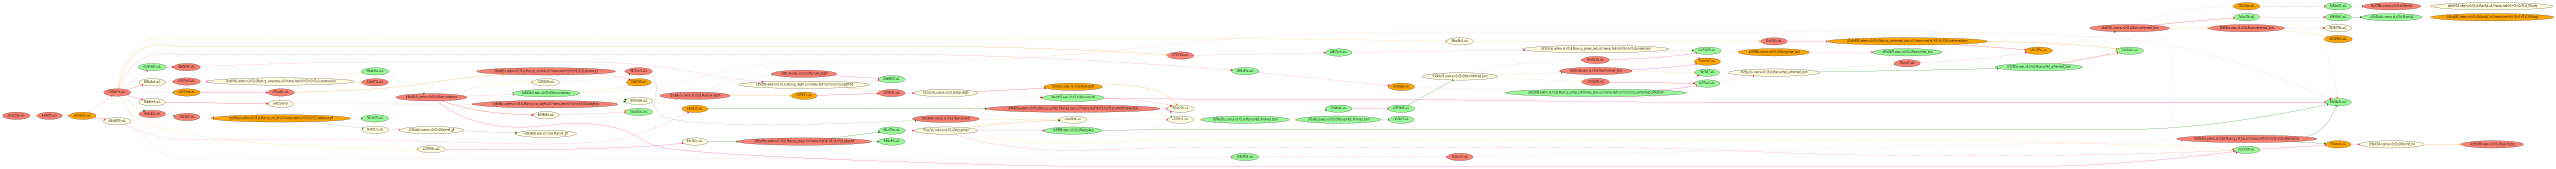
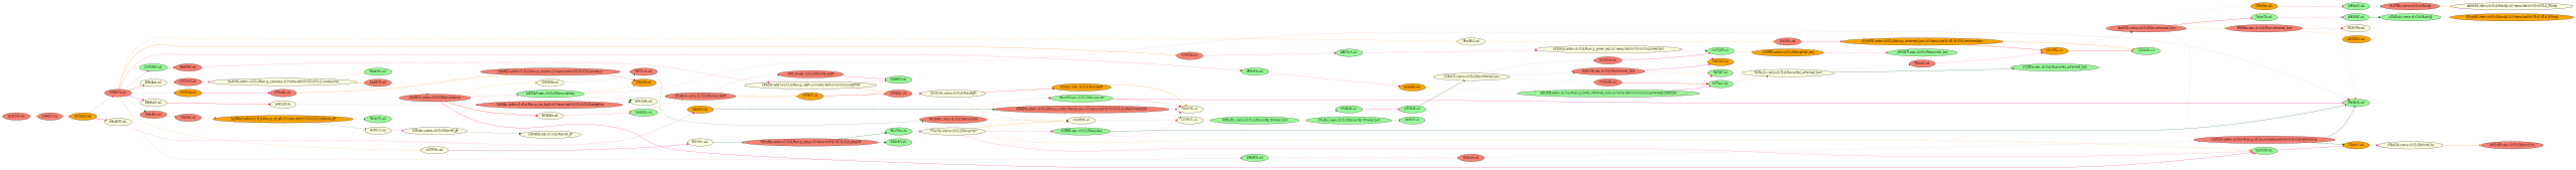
  strict digraph {
    fontname="Comic Neue"
    rankdir=LR
    node [fillcolor=salmon fontname="Comic Neue" style=filled]
    edge [arrowhead=tee color=deeppink dynamic=false fontname="Comic Neue" style=dashed]
    "0229526f-val-" [fillcolor=lightyellow]
    "94372ac9-val-"
    "98c08641-coerce-n1.r01.s1.Main.variants"
    "0752f65e-exec-n1.r01.s1.Main.sorted_untrimmed_bam" [fillcolor=palegreen]
    "0262604d-val-" [fillcolor=palegreen]
    "98cd37be-val-" [fillcolor=palegreen]
    "08dbd8ba-extern-n1.r01.s1.Main.cp_pileup-s3://niema-test/n1/r01/n1.r01.s1.pileup.txt"
    "9d54cfb5-val-" [fillcolor=palegreen]
    n9 [fillcolor=lightyellow label="7f7aa7ab-coerce-n1.r01.s1.Main.primer"]
    "0919422b-val-"
    "112b5304-val-"
    "38aa38c2-val-" [fillcolor=lightyellow]
    "428b14ad-val-" [fillcolor=lightyellow]
    "684d6ec3-val-" [fillcolor=lightyellow]
    "7e6ec45a-val-"
    "a037996c-val-" [fillcolor=lightyellow]
    "a1b320b4-val-" [fillcolor=orange]
    "c0290680-val-" [fillcolor=palegreen]
    "c883c80a-val-" [fillcolor=palegreen]
    "d08b8f04-val-" [fillcolor=palegreen]
    "44467bc6-val-" [fillcolor=palegreen]
    "d1cb352c-val-"
    "61207b63-val-"
    "6e4a52ef-val-" [fillcolor=lightyellow]
    "7d11cb62-val-"
    "fb5c160c-val-" [fillcolor=lightyellow]
    "a39ea44c-val-"
    "44e42992-val-"
    "af224ea6-val-" [fillcolor=orange]
    "d06a8229-val-" [fillcolor=lightyellow]
    "e74a36d7-val-" [fillcolor=orange]
    "fd33ace0-val-"
    "0da324a5-val-" [fillcolor=palegreen]
    "0d66f4ac-extern-n1.r01.s1.Main.cp_low_depth-s3://niema-test/n1/r01/n1.r01.s1.lowdepth.tsv"
    "d2902a8e-val-" [fillcolor=lightyellow]
    "120de4a0-coerce-n1.r01.s1.Main.low_depth"
    "237f3b15-val-" [fillcolor=orange]
    "7d8f1c34-exec-n1.r01.s1.Main.low_depth"
    "b1080a5a-extern-n1.r01.s1.Main.cp_primer_bed-s3://niema-test/n1/r01/n1.r01.s1.primers.bed" [fillcolor=lightyellow]
    "20fdb54c-val-"
    "61d68637-val-" [fillcolor=palegreen]
    "131eeac2-val-" [fillcolor=orange]
    "e93edc34-coerce-n1.r01.s1.Main.ref_fas" [fillcolor=lightyellow]
    "4a93ab85-exec-n1.r01.s1.Main.ref_fas"
    "59e34a15-val-" [fillcolor=palegreen]
    "185f64be-exec-n1.r01.s1.Main.untrimmed_bam"
    "9326099e-val-" [fillcolor=lightyellow]
    "a40029b0-val-" [fillcolor=orange]
    "e69c8b79-exec-n1.r01.s1.Main.primer_bed" [fillcolor=palegreen]
    "1c50ff68-coerce-n1.r01.s1.Main.primer_bed" [fillcolor=orange]
    "597a3506-coerce-n1.r01.s1.Main.depth" [fillcolor=lightyellow]
    "abea89d4-val-" [fillcolor=lightyellow]
    "dcfa9ac7-exec-n1.r01.s1.Main.depth" [fillcolor=orange]
-   "211b08ee-val-" [fillcolor=orange label="211b01ee-val-"]
+   "211b08ee-val-" [fillcolor=orange]
    "9d83ae01-val-" [fillcolor=palegreen]
    "f6a1798b-coerce-n1.r01.s1.Main.fq1"
    "36526566-val-"
    "434e4cf7-val-"
    "eb93bace-val-" [fillcolor=orange]
    "d7a5a999-extern-n1.r01.s1.Main.cp_untrimmed_bam-s3://niema-test/n1/r01/n1.r01.s1.untrimmed.bam" [fillcolor=orange]
    "3e430eb9-exec-n1.r01.s1.Main.consensus" [fillcolor=palegreen]
    "15fa572f-val-" [fillcolor=orange]
    "5edd0fa1-extern-n1.r01.s1.Main.cp_consensus-s3://niema-test/n1/r01/n1.r01.s1.consensus.fas" [fillcolor=lightyellow]
    "6a052429-val-" [fillcolor=palegreen]
    "53e16067-val-" [fillcolor=orange]
    "e3f5eb98-extern-n1.r01.s1.Main.cp_depth-s3://niema-test/n1/r01/n1.r01.s1.depth.txt" [fillcolor=lightyellow]
    "5324cb33-coerce-n1.r01.s1.Main.trimmed_bam" [fillcolor=lightyellow]
    "65c6dc2e-val-"
    "7093b3d8-val-"
    "9ba65514-exec-n1.r01.s1.Main.trimmed_bam"
    "fe275ee1-val-" [fillcolor=palegreen]
    "2f407417-val-" [fillcolor=palegreen]
    "a202f102-val-" [fillcolor=lightyellow]
    "7924b238-val-" [fillcolor=lightyellow]
    "5a249be3-extern-n1.r01.s1.Main.cp_ref_gff-s3://niema-test/n1/r01/n1.r01.s1.reference.gff" [fillcolor=orange]
    "26b3e125-val-" [fillcolor=palegreen]
    "9439857c-val-" [fillcolor=lightyellow]
    "6015ae1e-coerce-n1.r01.s1.Main.ref_gff" [fillcolor=lightyellow]
    "2cbb9713-val-"
    "98a46b5e-val-" [fillcolor=palegreen]
    "b1ba92c6-coerce-n1.r01.s1.Main.consensus"
    "e38044de-exec-n1.r01.s1.Main.ref_gff" [fillcolor=lightyellow]
    "654d42b1-extern-n1.r01.s1.Main.cp_variants-s3://niema-test/n1/r01/n1.r01.s1.variants.vcf"
    "691aa860-intern-n1.r01.s1.Main.fq2-s3://niema-test/n1/r01/n1.r01.s1_R2.fastq" [fillcolor=orange]
    "9626ba1c-coerce-n1.r01.s1.Main.sorted_untrimmed_bam" [fillcolor=lightyellow]
    "ad5a7856-val-" [fillcolor=orange]
    "716dccf0-val-"
    "c4fad902-coerce-n1.r01.s1.Main.untrimmed_bam"
    "7a4ce71b-val-" [fillcolor=palegreen]
    "b58581e7-val-" [fillcolor=palegreen]
    "a05d2cdd-coerce-n1.r01.s1.Main.fq2" [fillcolor=palegreen]
    "7d544b46-val-" [fillcolor=palegreen]
    "e0959bf9-val-" [fillcolor=palegreen]
    "8259c9df-val-" [fillcolor=palegreen]
    "d63ff88f-exec-n1.r01.s1.Main.pileup" [fillcolor=palegreen]
    "8d96a19a-coerce-n1.r01.s1.Main.sorted_trimmed_bam" [fillcolor=palegreen]
    "a93a66c3-exec-n1.r01.s1.Main.sorted_trimmed_bam" [fillcolor=palegreen]
    "c4b1fe07-val-" [fillcolor=palegreen]
    "d4aedbf7-exec-n1.r01.s1.Main.variants" [fillcolor=palegreen]
    "fb918d9d-val-" [fillcolor=lightyellow]
    "e4b9e7b3-intern-n1.r01.s1.Main.fq1-s3://niema-test/n1/r01/n1.r01.s1_R1.fastq" [fillcolor=lightyellow]
    "ce8a3814-extern-n1.r01.s1.Main.cp_sorted_untrimmed_bam-s3://niema-test/n1/r01/n1.r01.s1.untrimmed.sorted.bam" [fillcolor=palegreen]
    "b56f2da9-extern-n1.r01.s1.Main.cp_ref_fas-s3://niema-test/n1/r01/n1.r01.s1.reference.fas"
    "d0f4428b-extern-n1.r01.s1.Main.cp_sorted_trimmed_bam-s3://niema-test/n1/r01/n1.r01.s1.sorted.trimmed.bam"
    "0229526f-val-" -> "94372ac9-val-" [color=darkgreen style=dotted]
    "94372ac9-val-" -> "98c08641-coerce-n1.r01.s1.Main.variants" [color=darkgreen]
    "98c08641-coerce-n1.r01.s1.Main.variants" -> "abea89d4-val-" [color=darkorange]
    "98c08641-coerce-n1.r01.s1.Main.variants" -> "8259c9df-val-" [arrowhead=dot color=darkorange]
    "98c08641-coerce-n1.r01.s1.Main.variants" -> "d4aedbf7-exec-n1.r01.s1.Main.variants" [arrowhead=dot color=red dynamic=true style=dotted]
-   "0752f65e-exec-n1.r01.s1.Main.sorted_untrimmed_bam" -> "0262604d-val-" [color=red dynamic=true style=solid]
+   "ad5a7856-val-" -> "0262604d-val-" [color=red dynamic=true style=solid]
    "98cd37be-val-" -> n9 [arrowhead=dot]
    "08dbd8ba-extern-n1.r01.s1.Main.cp_pileup-s3://niema-test/n1/r01/n1.r01.s1.pileup.txt" -> "98cd37be-val-" [arrowhead=dot color=darkgreen style=solid]
    "08dbd8ba-extern-n1.r01.s1.Main.cp_pileup-s3://niema-test/n1/r01/n1.r01.s1.pileup.txt" -> "9d54cfb5-val-" [arrowhead=dot color=darkgreen dynamic=true]
    n9 -> "abea89d4-val-" [arrowhead=dot color=darkorange style=solid]
    n9 -> "8259c9df-val-" [color=red]
    n9 -> "d63ff88f-exec-n1.r01.s1.Main.pileup" [arrowhead=dot dynamic=true]
    "0919422b-val-" -> "112b5304-val-" [arrowhead=dot color=darkorange style=solid]
    "0919422b-val-" -> "38aa38c2-val-" [color=darkorange]
    "0919422b-val-" -> "428b14ad-val-" [color=red style=solid]
    "0919422b-val-" -> "684d6ec3-val-" [arrowhead=dot style=solid]
    "0919422b-val-" -> "7e6ec45a-val-" [arrowhead=dot color=darkgreen style=dotted]
    "0919422b-val-" -> "a037996c-val-" [color=darkorange]
    "0919422b-val-" -> "a1b320b4-val-" [color=darkgreen style=dotted]
    "0919422b-val-" -> "c0290680-val-"
    "0919422b-val-" -> "c883c80a-val-" [arrowhead=dot color=red]
    "0919422b-val-" -> "d08b8f04-val-" [color=red style=dotted]
    "112b5304-val-" -> "44467bc6-val-" [arrowhead=dot]
    "38aa38c2-val-" -> "d1cb352c-val-" [arrowhead=dot color=darkorange]
    "428b14ad-val-" -> "61207b63-val-" [color=red style=dotted]
    "684d6ec3-val-" -> "6e4a52ef-val-" [arrowhead=dot color=red style=solid]
    "7e6ec45a-val-" -> "7d11cb62-val-" [color=darkgreen style=dotted]
    "a037996c-val-" -> "fb5c160c-val-" [arrowhead=dot style=solid]
    "a1b320b4-val-" -> "a39ea44c-val-" [arrowhead=dot style=solid]
    "c0290680-val-" -> "44e42992-val-" [arrowhead=dot color=red]
    "c883c80a-val-" -> "af224ea6-val-" [arrowhead=dot]
    "d08b8f04-val-" -> "fd33ace0-val-"
    "44467bc6-val-" -> "b1080a5a-extern-n1.r01.s1.Main.cp_primer_bed-s3://niema-test/n1/r01/n1.r01.s1.primers.bed" [arrowhead=dot]
    "d1cb352c-val-" -> "d7a5a999-extern-n1.r01.s1.Main.cp_untrimmed_bam-s3://niema-test/n1/r01/n1.r01.s1.untrimmed.bam" [style=solid]
    "61207b63-val-" -> "5edd0fa1-extern-n1.r01.s1.Main.cp_consensus-s3://niema-test/n1/r01/n1.r01.s1.consensus.fas"
    "6e4a52ef-val-" -> "0d66f4ac-extern-n1.r01.s1.Main.cp_low_depth-s3://niema-test/n1/r01/n1.r01.s1.lowdepth.tsv" [arrowhead=dot color=red style=dotted]
    "7d11cb62-val-" -> "5a249be3-extern-n1.r01.s1.Main.cp_ref_gff-s3://niema-test/n1/r01/n1.r01.s1.reference.gff" [color=red style=dotted]
    "fb5c160c-val-" -> "08dbd8ba-extern-n1.r01.s1.Main.cp_pileup-s3://niema-test/n1/r01/n1.r01.s1.pileup.txt" [color=darkgreen style=solid]
    "a39ea44c-val-" -> "654d42b1-extern-n1.r01.s1.Main.cp_variants-s3://niema-test/n1/r01/n1.r01.s1.variants.vcf" [arrowhead=dot color=darkorange style=solid]
    "44e42992-val-" -> "e3f5eb98-extern-n1.r01.s1.Main.cp_depth-s3://niema-test/n1/r01/n1.r01.s1.depth.txt" [arrowhead=dot]
    "af224ea6-val-" -> "ce8a3814-extern-n1.r01.s1.Main.cp_sorted_untrimmed_bam-s3://niema-test/n1/r01/n1.r01.s1.untrimmed.sorted.bam" [color=darkorange style=dotted]
    "d06a8229-val-" -> "e74a36d7-val-" [arrowhead=dot]
    "e74a36d7-val-" -> "d0f4428b-extern-n1.r01.s1.Main.cp_sorted_trimmed_bam-s3://niema-test/n1/r01/n1.r01.s1.sorted.trimmed.bam" [arrowhead=dot color=darkgreen style=solid]
    "fd33ace0-val-" -> "b56f2da9-extern-n1.r01.s1.Main.cp_ref_fas-s3://niema-test/n1/r01/n1.r01.s1.reference.fas" [style=dotted]
    "0da324a5-val-" -> "120de4a0-coerce-n1.r01.s1.Main.low_depth" [arrowhead=dot color=darkorange]
    "0d66f4ac-extern-n1.r01.s1.Main.cp_low_depth-s3://niema-test/n1/r01/n1.r01.s1.lowdepth.tsv" -> "0da324a5-val-" [arrowhead=dot color=darkorange style=dotted]
    "0d66f4ac-extern-n1.r01.s1.Main.cp_low_depth-s3://niema-test/n1/r01/n1.r01.s1.lowdepth.tsv" -> "d2902a8e-val-" [arrowhead=dot color=darkgreen dynamic=true style=dotted]
    "120de4a0-coerce-n1.r01.s1.Main.low_depth" -> "237f3b15-val-" [arrowhead=dot color=darkorange style=solid]
    "120de4a0-coerce-n1.r01.s1.Main.low_depth" -> "7d8f1c34-exec-n1.r01.s1.Main.low_depth" [color=darkgreen dynamic=true style=dotted]
    "237f3b15-val-" -> "20fdb54c-val-" [arrowhead=dot color=red style=solid]
    "7d8f1c34-exec-n1.r01.s1.Main.low_depth" -> "61d68637-val-" [dynamic=true style=solid]
    "b1080a5a-extern-n1.r01.s1.Main.cp_primer_bed-s3://niema-test/n1/r01/n1.r01.s1.primers.bed" -> "6a052429-val-" [arrowhead=dot color=darkgreen style=dotted]
    "b1080a5a-extern-n1.r01.s1.Main.cp_primer_bed-s3://niema-test/n1/r01/n1.r01.s1.primers.bed" -> "53e16067-val-" [arrowhead=dot dynamic=true style=dotted]
    "20fdb54c-val-" -> "597a3506-coerce-n1.r01.s1.Main.depth" [arrowhead=dot]
    "131eeac2-val-" -> "e93edc34-coerce-n1.r01.s1.Main.ref_fas" [arrowhead=dot]
    "e93edc34-coerce-n1.r01.s1.Main.ref_fas" -> "4a93ab85-exec-n1.r01.s1.Main.ref_fas" [arrowhead=dot color=darkorange style=solid]
    "185f64be-exec-n1.r01.s1.Main.untrimmed_bam" -> "59e34a15-val-" [arrowhead=dot color=darkorange dynamic=true style=dotted]
    "185f64be-exec-n1.r01.s1.Main.untrimmed_bam" -> "9326099e-val-" [arrowhead=dot color=red dynamic=true style=dotted]
    "185f64be-exec-n1.r01.s1.Main.untrimmed_bam" -> "a40029b0-val-" [color=darkorange dynamic=true]
    "1c50ff68-coerce-n1.r01.s1.Main.primer_bed" -> "e69c8b79-exec-n1.r01.s1.Main.primer_bed" [arrowhead=dot]
    "597a3506-coerce-n1.r01.s1.Main.depth" -> "abea89d4-val-" [arrowhead=dot color=darkgreen style=dotted]
    "597a3506-coerce-n1.r01.s1.Main.depth" -> "dcfa9ac7-exec-n1.r01.s1.Main.depth" [arrowhead=dot color=red dynamic=true style=solid]
    "abea89d4-val-" -> "a202f102-val-" [color=red style=dotted]
    "dcfa9ac7-exec-n1.r01.s1.Main.depth" -> "7924b238-val-" [arrowhead=dot color=darkorange dynamic=true style=solid]
    "211b08ee-val-" -> "9d83ae01-val-" [color=red]
    "9d83ae01-val-" -> "f6a1798b-coerce-n1.r01.s1.Main.fq1" [color=darkgreen style=dotted]
    "f6a1798b-coerce-n1.r01.s1.Main.fq1" -> "e4b9e7b3-intern-n1.r01.s1.Main.fq1-s3://niema-test/n1/r01/n1.r01.s1_R1.fastq" [color=darkorange]
    "36526566-val-" -> "434e4cf7-val-" [color=darkorange]
    "434e4cf7-val-" -> "eb93bace-val-" [color=red]
    "eb93bace-val-" -> "0919422b-val-"
    "eb93bace-val-" -> "d06a8229-val-" [color=red style=solid]
    "d7a5a999-extern-n1.r01.s1.Main.cp_untrimmed_bam-s3://niema-test/n1/r01/n1.r01.s1.untrimmed.bam" -> "0262604d-val-" [arrowhead=dot color=darkorange dynamic=true style=solid]
    "d7a5a999-extern-n1.r01.s1.Main.cp_untrimmed_bam-s3://niema-test/n1/r01/n1.r01.s1.untrimmed.bam" -> "ad5a7856-val-" [color=red style=solid]
    "3e430eb9-exec-n1.r01.s1.Main.consensus" -> "d2902a8e-val-" [arrowhead=dot color=darkgreen dynamic=true style=dotted]
    "3e430eb9-exec-n1.r01.s1.Main.consensus" -> "59e34a15-val-" [arrowhead=dot color=red dynamic=true style=dotted]
    "3e430eb9-exec-n1.r01.s1.Main.consensus" -> "15fa572f-val-" [arrowhead=dot color=darkorange dynamic=true]
    "5edd0fa1-extern-n1.r01.s1.Main.cp_consensus-s3://niema-test/n1/r01/n1.r01.s1.consensus.fas" -> "2cbb9713-val-" [color=darkorange dynamic=true style=solid]
    "5edd0fa1-extern-n1.r01.s1.Main.cp_consensus-s3://niema-test/n1/r01/n1.r01.s1.consensus.fas" -> "98a46b5e-val-" [color=darkorange]
    "6a052429-val-" -> "1c50ff68-coerce-n1.r01.s1.Main.primer_bed" [arrowhead=dot color=darkorange]
    "e3f5eb98-extern-n1.r01.s1.Main.cp_depth-s3://niema-test/n1/r01/n1.r01.s1.depth.txt" -> "20fdb54c-val-" [color=darkorange style=solid]
    "e3f5eb98-extern-n1.r01.s1.Main.cp_depth-s3://niema-test/n1/r01/n1.r01.s1.depth.txt" -> "61d68637-val-" [color=red dynamic=true style=dotted]
    "5324cb33-coerce-n1.r01.s1.Main.trimmed_bam" -> "65c6dc2e-val-" [color=red style=dotted]
    "5324cb33-coerce-n1.r01.s1.Main.trimmed_bam" -> "7093b3d8-val-" [color=darkorange style=dotted]
    "5324cb33-coerce-n1.r01.s1.Main.trimmed_bam" -> "9ba65514-exec-n1.r01.s1.Main.trimmed_bam" [color=darkgreen dynamic=true style=dotted]
    "65c6dc2e-val-" -> "6a052429-val-" [style=solid]
    "7093b3d8-val-" -> "fe275ee1-val-" [arrowhead=dot color=red style=solid]
    "9ba65514-exec-n1.r01.s1.Main.trimmed_bam" -> "53e16067-val-" [arrowhead=dot dynamic=true style=solid]
    "9ba65514-exec-n1.r01.s1.Main.trimmed_bam" -> "2f407417-val-" [color=darkorange dynamic=true]
    "fe275ee1-val-" -> "9626ba1c-coerce-n1.r01.s1.Main.sorted_untrimmed_bam" [color=red style=dotted]
    "a202f102-val-" -> "8d96a19a-coerce-n1.r01.s1.Main.sorted_trimmed_bam" [color=darkorange style=dotted]
    "5a249be3-extern-n1.r01.s1.Main.cp_ref_gff-s3://niema-test/n1/r01/n1.r01.s1.reference.gff" -> "26b3e125-val-" [color=darkgreen dynamic=true style=dotted]
    "5a249be3-extern-n1.r01.s1.Main.cp_ref_gff-s3://niema-test/n1/r01/n1.r01.s1.reference.gff" -> "9439857c-val-" [color=darkgreen]
    "9439857c-val-" -> "6015ae1e-coerce-n1.r01.s1.Main.ref_gff"
    "6015ae1e-coerce-n1.r01.s1.Main.ref_gff" -> "e38044de-exec-n1.r01.s1.Main.ref_gff" [arrowhead=dot color=darkgreen]
    "98a46b5e-val-" -> "b1ba92c6-coerce-n1.r01.s1.Main.consensus" [color=darkgreen style=dotted]
    "b1ba92c6-coerce-n1.r01.s1.Main.consensus" -> "0229526f-val-" [arrowhead=dot color=darkorange]
    "b1ba92c6-coerce-n1.r01.s1.Main.consensus" -> "3e430eb9-exec-n1.r01.s1.Main.consensus" [dynamic=true]
    "b1ba92c6-coerce-n1.r01.s1.Main.consensus" -> "8259c9df-val-" [style=solid]
    "b1ba92c6-coerce-n1.r01.s1.Main.consensus" -> "fb918d9d-val-" [arrowhead=dot color=red style=solid]
    "654d42b1-extern-n1.r01.s1.Main.cp_variants-s3://niema-test/n1/r01/n1.r01.s1.variants.vcf" -> "94372ac9-val-" [style=dotted]
    "654d42b1-extern-n1.r01.s1.Main.cp_variants-s3://niema-test/n1/r01/n1.r01.s1.variants.vcf" -> "15fa572f-val-" [arrowhead=dot color=red dynamic=true]
    "9626ba1c-coerce-n1.r01.s1.Main.sorted_untrimmed_bam" -> "0752f65e-exec-n1.r01.s1.Main.sorted_untrimmed_bam" [color=darkgreen dynamic=true style=solid]
    "9626ba1c-coerce-n1.r01.s1.Main.sorted_untrimmed_bam" -> "716dccf0-val-" [color=darkgreen style=dotted]
    "ad5a7856-val-" -> "c4fad902-coerce-n1.r01.s1.Main.untrimmed_bam" [arrowhead=dot color=darkgreen style=dotted]
    "716dccf0-val-" -> "ad5a7856-val-" [arrowhead=dot]
    "c4fad902-coerce-n1.r01.s1.Main.untrimmed_bam" -> "185f64be-exec-n1.r01.s1.Main.untrimmed_bam" [arrowhead=dot color=darkorange dynamic=true]
    "c4fad902-coerce-n1.r01.s1.Main.untrimmed_bam" -> "211b08ee-val-" [color=darkorange style=dotted]
    "c4fad902-coerce-n1.r01.s1.Main.untrimmed_bam" -> "7a4ce71b-val-" [color=red style=solid]
    "c4fad902-coerce-n1.r01.s1.Main.untrimmed_bam" -> "8259c9df-val-" [arrowhead=dot style=dotted]
    "7a4ce71b-val-" -> "b58581e7-val-" [arrowhead=dot]
    "b58581e7-val-" -> "a05d2cdd-coerce-n1.r01.s1.Main.fq2" [arrowhead=dot color=darkgreen style=solid]
    "a05d2cdd-coerce-n1.r01.s1.Main.fq2" -> "691aa860-intern-n1.r01.s1.Main.fq2-s3://niema-test/n1/r01/n1.r01.s1_R2.fastq" [color=darkorange style=dotted]
    "7d544b46-val-" -> "e0959bf9-val-" [style=solid]
    "e0959bf9-val-" -> "5324cb33-coerce-n1.r01.s1.Main.trimmed_bam" [color=darkgreen style=solid]
    "8259c9df-val-" -> "131eeac2-val-" [style=solid]
    "d63ff88f-exec-n1.r01.s1.Main.pileup" -> "59e34a15-val-" [color=darkgreen dynamic=true style=solid]
    "d63ff88f-exec-n1.r01.s1.Main.pileup" -> "7924b238-val-" [arrowhead=dot dynamic=true style=dotted]
    "8d96a19a-coerce-n1.r01.s1.Main.sorted_trimmed_bam" -> "7d544b46-val-" [color=darkgreen style=dotted]
    "8d96a19a-coerce-n1.r01.s1.Main.sorted_trimmed_bam" -> "a93a66c3-exec-n1.r01.s1.Main.sorted_trimmed_bam" [color=darkorange dynamic=true style=dotted]
    "a93a66c3-exec-n1.r01.s1.Main.sorted_trimmed_bam" -> "c4b1fe07-val-" [color=darkgreen dynamic=true]
    "d4aedbf7-exec-n1.r01.s1.Main.variants" -> "59e34a15-val-" [dynamic=true style=solid]
    "d4aedbf7-exec-n1.r01.s1.Main.variants" -> "7924b238-val-" [arrowhead=dot color=red dynamic=true]
    "fb918d9d-val-" -> "0da324a5-val-" [color=red]
    "ce8a3814-extern-n1.r01.s1.Main.cp_sorted_untrimmed_bam-s3://niema-test/n1/r01/n1.r01.s1.untrimmed.sorted.bam" -> "fe275ee1-val-" [style=solid]
    "ce8a3814-extern-n1.r01.s1.Main.cp_sorted_untrimmed_bam-s3://niema-test/n1/r01/n1.r01.s1.untrimmed.sorted.bam" -> "2f407417-val-" [arrowhead=dot dynamic=true]
    "b56f2da9-extern-n1.r01.s1.Main.cp_ref_fas-s3://niema-test/n1/r01/n1.r01.s1.reference.fas" -> "131eeac2-val-" [arrowhead=dot color=darkgreen style=solid]
    "b56f2da9-extern-n1.r01.s1.Main.cp_ref_fas-s3://niema-test/n1/r01/n1.r01.s1.reference.fas" -> "59e34a15-val-" [color=darkgreen dynamic=true style=solid]
    "d0f4428b-extern-n1.r01.s1.Main.cp_sorted_trimmed_bam-s3://niema-test/n1/r01/n1.r01.s1.sorted.trimmed.bam" -> "a202f102-val-" [color=darkgreen style=dotted]
    "d0f4428b-extern-n1.r01.s1.Main.cp_sorted_trimmed_bam-s3://niema-test/n1/r01/n1.r01.s1.sorted.trimmed.bam" -> "7924b238-val-" [dynamic=true]
  }
